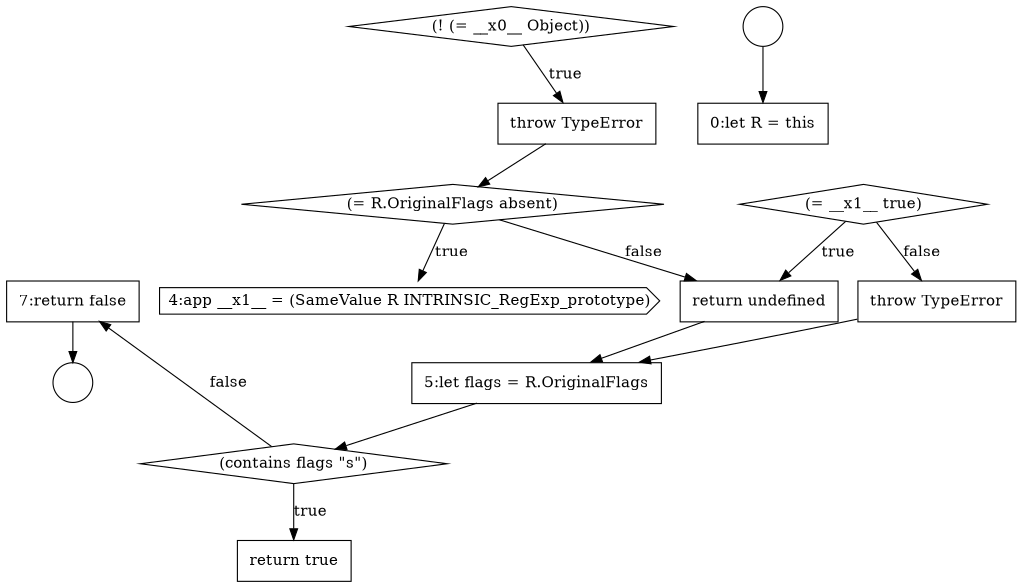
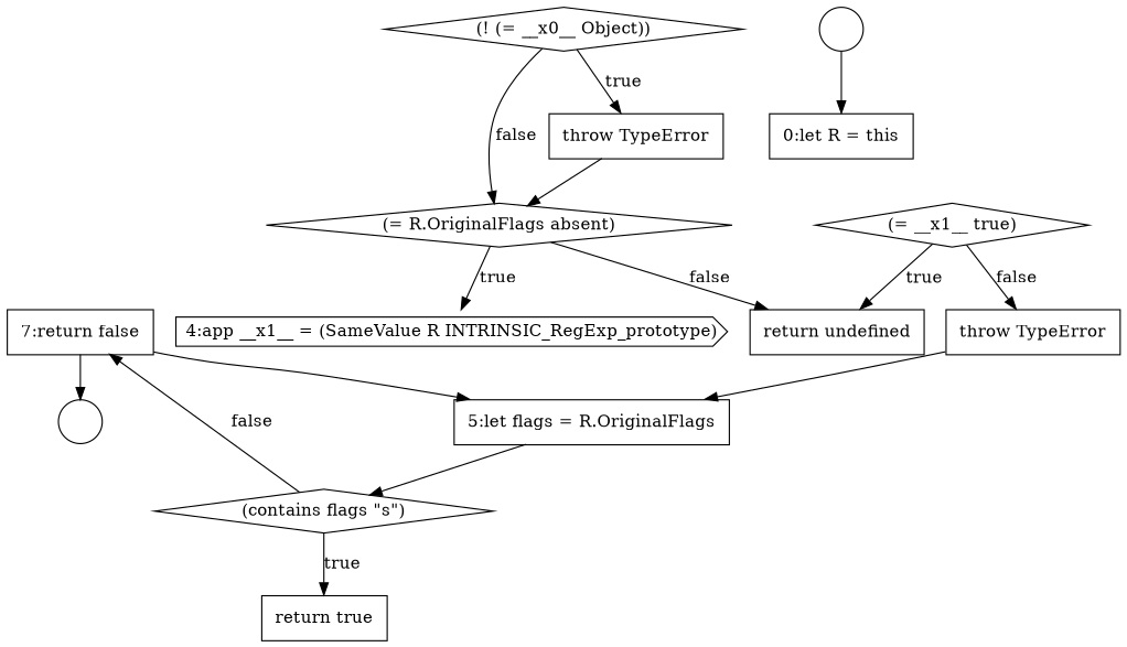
  digraph {
    fontname="DejaVu Serif"
    node [color=black fillcolor=white fontname="DejaVu Serif" shape=none style=filled]
    edge [color=black fontname="DejaVu Serif"]
    n1 [label=<<font color="black">     <table border="0" cellborder="1" cellspacing="0" cellpadding="10">       <tr><td align="left">7:return false</td></tr>     </table>   </font>> margin=0]
    n2 [label=" " shape=circle]
    n3 [label=<<font color="black">     <table border="0" cellborder="1" cellspacing="0" cellpadding="10">       <tr><td align="left">0:let R = this</td></tr>     </table>   </font>> margin=0]
    n4 [label=<<font color="black">     <table border="0" cellborder="1" cellspacing="0" cellpadding="10">       <tr><td align="left">return undefined</td></tr>     </table>   </font>> margin=0]
    n5 [label=<<font color="black">     <table border="0" cellborder="1" cellspacing="0" cellpadding="10">       <tr><td align="left">5:let flags = R.OriginalFlags</td></tr>     </table>   </font>> margin=0]
    n6 [label=<<font color="black">(contains flags &quot;s&quot;)</font>> shape=diamond]
    n7 [label=<<font color="black">     <table border="0" cellborder="1" cellspacing="0" cellpadding="10">       <tr><td align="left">return true</td></tr>     </table>   </font>> margin=0]
    n8 [label=<<font color="black">(! (= __x0__ Object))</font>> shape=diamond]
    n9 [label=<<font color="black">     <table border="0" cellborder="1" cellspacing="0" cellpadding="10">       <tr><td align="left">throw TypeError</td></tr>     </table>   </font>> margin=0]
    n10 [label=<<font color="black">(= R.OriginalFlags absent)</font>> shape=diamond]
    n11 [label=<<font color="black">4:app __x1__ = (SameValue R INTRINSIC_RegExp_prototype)</font>> shape=cds]
    n12 [label=<<font color="black">(= __x1__ true)</font>> shape=diamond]
    n13 [label=<<font color="black">     <table border="0" cellborder="1" cellspacing="0" cellpadding="10">       <tr><td align="left">throw TypeError</td></tr>     </table>   </font>> margin=0]
    n14 [label=" " shape=circle]
    n1 -> n2
-   n4 -> n5
+   n1 -> n5
    n5 -> n6
    n6 -> n1 [label=<<font color="black">false</font>>]
    n6 -> n7 [label=<<font color="black">true</font>>]
    n8 -> n9 [label=<<font color="black">true</font>>]
+   n8 -> n10 [label=<<font color="black">false</font>>]
    n9 -> n10
    n10 -> n4 [label=<<font color="black">false</font>>]
    n10 -> n11 [label=<<font color="black">true</font>>]
    n12 -> n4 [label=<<font color="black">true</font>>]
    n12 -> n13 [label=<<font color="black">false</font>>]
    n13 -> n5
    n14 -> n3
  }
